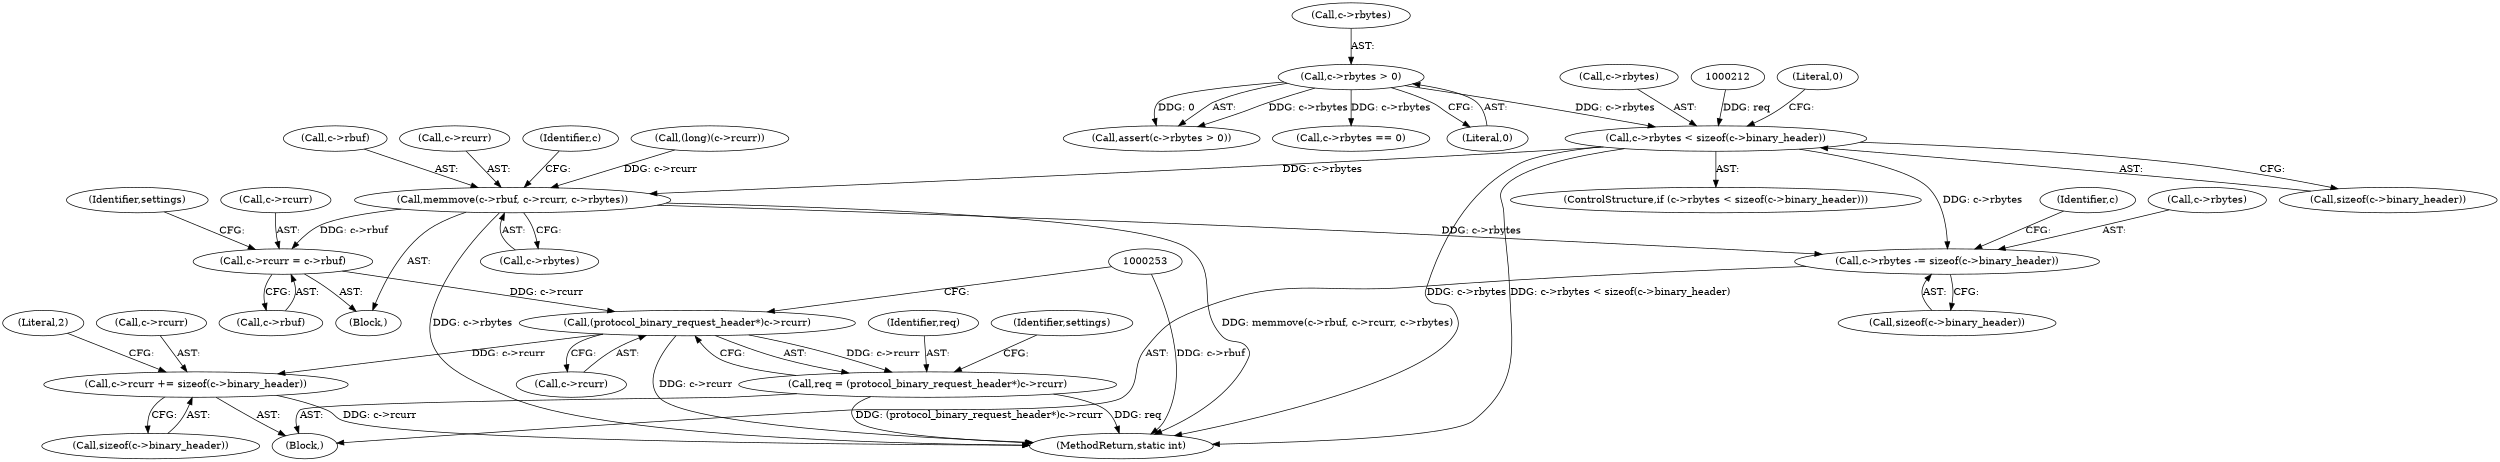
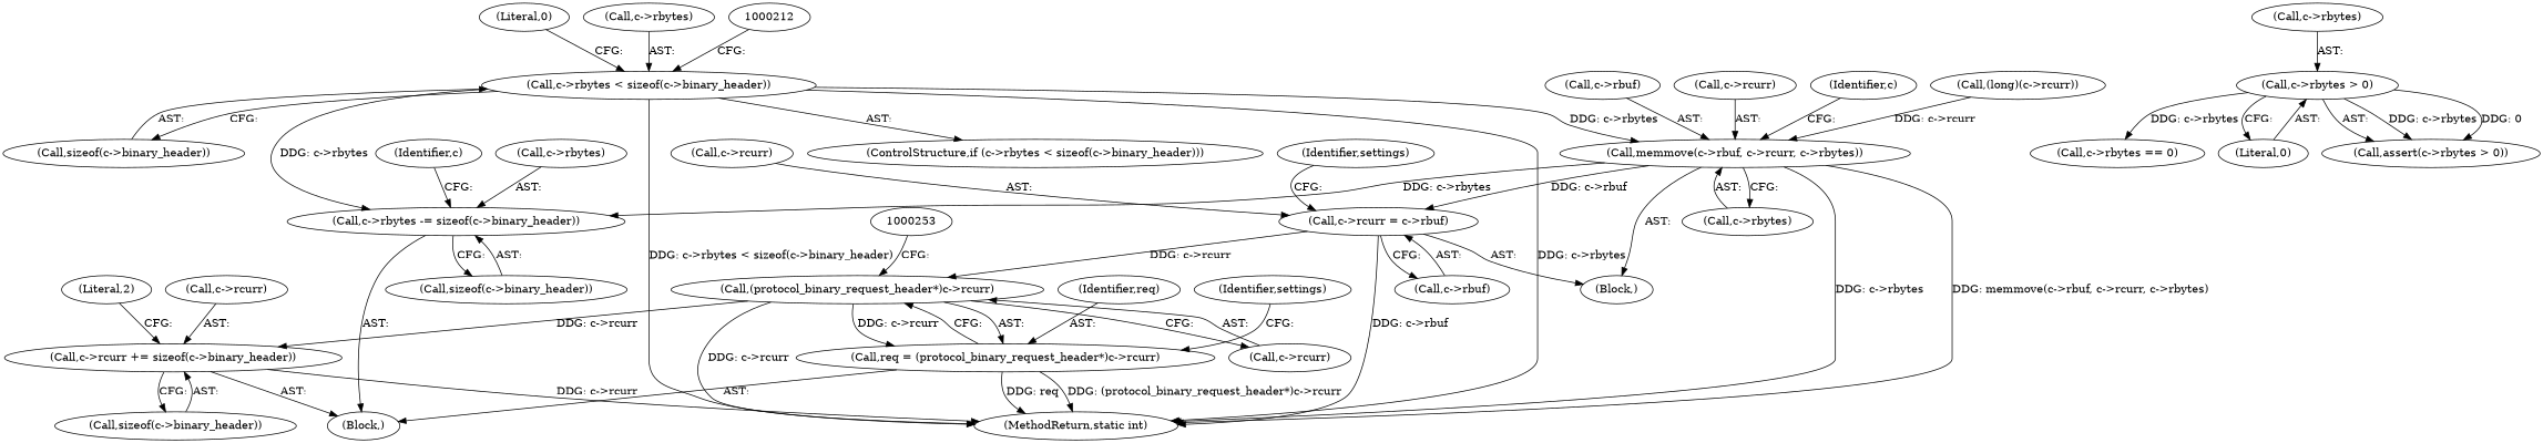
  digraph {
    n1 [label="(Call,c->rbytes < sizeof(c->binary_header))"]
    n2 [label="(Call,memmove(c->rbuf, c->rcurr, c->rbytes))"]
    n3 [label="(Call,c->rbytes -= sizeof(c->binary_header))"]
    n4 [label="(MethodReturn,static int)"]
    n5 [label="(ControlStructure,if (c->rbytes < sizeof(c->binary_header)))"]
    n6 [label="(Call,sizeof(c->binary_header))"]
    n7 [label="(Call,c->rcurr = c->rbuf)"]
    n8 [label="(Block,)"]
    n9 [label="(Call,c->rbytes)"]
    n10 [label="(Block,)"]
    n11 [label="(Call,sizeof(c->binary_header))"]
    n12 [label="(Call,c->rbytes > 0)"]
    n13 [label="(Call,c->rbytes == 0)"]
    n14 [label="(Literal,0)"]
    n15 [label="(Call,assert(c->rbytes > 0))"]
    n16 [label="(Call,(protocol_binary_request_header*)c->rcurr)"]
    n17 [label="(Call,c->rbuf)"]
    n18 [label="(Call,req = (protocol_binary_request_header*)c->rcurr)"]
    n19 [label="(Call,c->rcurr += sizeof(c->binary_header))"]
    n20 [label="(Call,c->rcurr)"]
    n21 [label="(Call,sizeof(c->binary_header))"]
    n22 [label="(Identifier,req)"]
    n23 [label="(Call,c->rbytes)"]
    n24 [label="(Call,(long)(c->rcurr))"]
    n25 [label="(Literal,2)"]
    n26 [label="(Identifier,c)"]
    n27 [label="(Literal,0)"]
    n28 [label="(Call,c->rbytes)"]
    n29 [label="(Identifier,settings)"]
    n30 [label="(Call,c->rcurr)"]
    n31 [label="(Identifier,settings)"]
    n32 [label="(Call,c->rbuf)"]
    n33 [label="(Call,c->rcurr)"]
    n34 [label="(Call,c->rcurr)"]
    n35 [label="(Identifier,c)"]
    n36 [label="(Call,c->rbytes)"]
    1000212
    1000253
    n1 -> n2 [label="DDG: c->rbytes"]
    n1 -> n3 [label="DDG: c->rbytes"]
    n1 -> n4 [label="DDG: c->rbytes < sizeof(c->binary_header)"]
    n1 -> n4 [label="DDG: c->rbytes"]
    n1 -> n5 [label="AST: "]
    n1 -> n6 [label="CFG: "]
    n2 -> n3 [label="DDG: c->rbytes"]
    n2 -> n4 [label="DDG: c->rbytes"]
    n2 -> n4 [label="DDG: memmove(c->rbuf, c->rcurr, c->rbytes)"]
    n2 -> n7 [label="DDG: c->rbuf"]
    n2 -> n8 [label="AST: "]
    n2 -> n9 [label="CFG: "]
    n3 -> n10 [label="AST: "]
    n3 -> n11 [label="CFG: "]
    n6 -> n1 [label="AST: "]
-   1000253 -> n4 [label="DDG: c->rbuf"]
+   n7 -> n4 [label="DDG: c->rbuf"]
    n7 -> n8 [label="AST: "]
    n7 -> n16 [label="DDG: c->rcurr"]
    n7 -> n17 [label="CFG: "]
    n9 -> n2 [label="AST: "]
    n11 -> n3 [label="AST: "]
-   n12 -> n1 [label="DDG: c->rbytes"]
    n12 -> n13 [label="DDG: c->rbytes"]
    n12 -> n14 [label="CFG: "]
    n12 -> n15 [label="AST: "]
    n12 -> n15 [label="DDG: c->rbytes"]
    n12 -> n15 [label="DDG: 0"]
    n14 -> n12 [label="AST: "]
    n16 -> n4 [label="DDG: c->rcurr"]
    n16 -> n18 [label="AST: "]
    n16 -> n18 [label="DDG: c->rcurr"]
    n16 -> n19 [label="DDG: c->rcurr"]
    n16 -> n20 [label="CFG: "]
    n17 -> n7 [label="AST: "]
    n18 -> n4 [label="DDG: req"]
    n18 -> n4 [label="DDG: (protocol_binary_request_header*)c->rcurr"]
    n18 -> n10 [label="AST: "]
    n18 -> n16 [label="CFG: "]
    n19 -> n4 [label="DDG: c->rcurr"]
    n19 -> n10 [label="AST: "]
    n19 -> n21 [label="CFG: "]
    n20 -> n16 [label="AST: "]
    n21 -> n19 [label="AST: "]
    n22 -> n18 [label="AST: "]
    n23 -> n12 [label="AST: "]
    n24 -> n2 [label="DDG: c->rcurr"]
    n25 -> n19 [label="CFG: "]
    n26 -> n3 [label="CFG: "]
    n27 -> n1 [label="CFG: "]
    n28 -> n1 [label="AST: "]
    n29 -> n7 [label="CFG: "]
    n30 -> n7 [label="AST: "]
    n31 -> n18 [label="CFG: "]
    n32 -> n2 [label="AST: "]
    n33 -> n19 [label="AST: "]
    n34 -> n2 [label="AST: "]
    n35 -> n2 [label="CFG: "]
    n36 -> n3 [label="AST: "]
-   1000212 -> n1 [label="DDG: req"]
+   1000212 -> n1 [label="CFG: "]
    1000253 -> n16 [label="CFG: "]
  }
